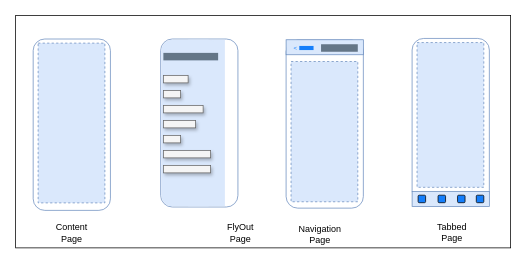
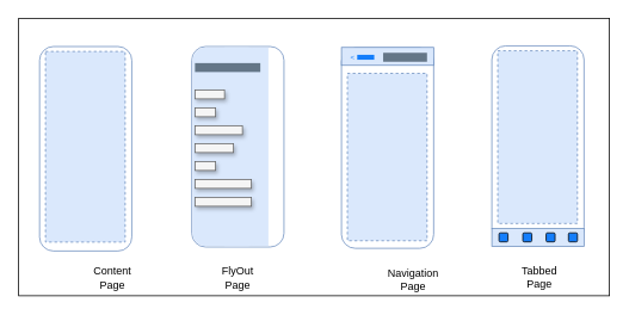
  <mxCell id="0" />
  <mxCell id="1" parent="0" />
  <mxCell id="2" value="" style="rounded=0;whiteSpace=wrap;html=1;shadow=0;glass=0;labelBackgroundColor=none;sketch=0;fontSize=8;" vertex="1" parent="1"><mxGeometry x="20" y="20" width="660" height="310" as="geometry" /></mxCell>
  <mxCell id="3" value="" style="shape=image;verticalLabelPosition=bottom;labelBackgroundColor=#ffffff;verticalAlign=top;aspect=fixed;imageAspect=0;image=https://i.pinimg.com/236x/f3/db/48/f3db4891a5deaa67db56935c1498bc0a.jpg;" vertex="1" parent="1"><mxGeometry x="535" y="31" width="130.28" height="260" as="geometry" /></mxCell>
  <mxCell id="4" value="" style="shape=image;verticalLabelPosition=bottom;labelBackgroundColor=#ffffff;verticalAlign=top;aspect=fixed;imageAspect=0;image=https://i.pinimg.com/236x/f3/db/48/f3db4891a5deaa67db56935c1498bc0a.jpg;" vertex="1" parent="1"><mxGeometry x="367" y="31" width="130.28" height="260" as="geometry" /></mxCell>
  <mxCell id="5" value="" style="shape=image;verticalLabelPosition=bottom;labelBackgroundColor=#ffffff;verticalAlign=top;aspect=fixed;imageAspect=0;image=https://i.pinimg.com/236x/f3/db/48/f3db4891a5deaa67db56935c1498bc0a.jpg;" vertex="1" parent="1"><mxGeometry x="199" y="31" width="130.28" height="260" as="geometry" /></mxCell>
  <mxCell id="6" value="" style="shape=image;verticalLabelPosition=bottom;labelBackgroundColor=#ffffff;verticalAlign=top;aspect=fixed;imageAspect=0;image=https://i.pinimg.com/236x/f3/db/48/f3db4891a5deaa67db56935c1498bc0a.jpg;" vertex="1" parent="1"><mxGeometry x="30" y="31" width="130.28" height="260" as="geometry" /></mxCell>
  <mxCell id="7" value="" style="rounded=1;whiteSpace=wrap;html=1;perimeterSpacing=0;sketch=0;glass=0;labelBackgroundColor=#ffffff;strokeColor=#6c8ebf;fillColor=none;" vertex="1" parent="1"><mxGeometry x="213.41" y="51.5" width="103" height="224" as="geometry" /></mxCell>
  <mxCell id="8" value="" style="rounded=0;whiteSpace=wrap;html=1;shadow=0;glass=0;labelBackgroundColor=#ffffff;sketch=0;fillColor=#dae8fc;fontSize=8;strokeColor=none;" vertex="1" parent="1"><mxGeometry x="250" y="52.5" width="49" height="222" as="geometry" /></mxCell>
- <mxCell id="9" value="Content&lt;br&gt;Page" style="text;html=1;strokeColor=none;fillColor=none;align=center;verticalAlign=middle;whiteSpace=wrap;rounded=0;" vertex="1" parent="1"><mxGeometry x="50" y="300" width="90" height="20" as="geometry" /></mxCell>
+ <mxCell id="9" value="Content&lt;br&gt;Page" style="text;html=1;strokeColor=none;fillColor=none;align=center;verticalAlign=middle;whiteSpace=wrap;rounded=0;" vertex="1" parent="1"><mxGeometry x="80" y="300" width="90" height="20" as="geometry" /></mxCell>
  <mxCell id="10" value="" style="rounded=1;whiteSpace=wrap;html=1;strokeColor=#6c8ebf;fillColor=none;glass=1;" vertex="1" parent="1"><mxGeometry x="43.41" y="51.5" width="103" height="228.5" as="geometry" /></mxCell>
  <mxCell id="11" value="" style="rounded=0;whiteSpace=wrap;html=1;dashed=1;fillColor=#dae8fc;strokeColor=#6c8ebf;sketch=0;shadow=0;glass=0;" vertex="1" parent="1"><mxGeometry x="50" y="57" width="89" height="213" as="geometry" /></mxCell>
- <mxCell id="12" value="FlyOut&lt;br&gt;Page" style="text;html=1;strokeColor=none;fillColor=none;align=center;verticalAlign=middle;whiteSpace=wrap;rounded=0;" vertex="1" parent="1"><mxGeometry x="274.91" y="300" width="90" height="20" as="geometry" /></mxCell>
+ <mxCell id="12" value="FlyOut&lt;br&gt;Page" style="text;html=1;strokeColor=none;fillColor=none;align=center;verticalAlign=middle;whiteSpace=wrap;rounded=0;" vertex="1" parent="1"><mxGeometry x="219.91" y="300" width="90" height="20" as="geometry" /></mxCell>
  <mxCell id="13" value="" style="rounded=1;whiteSpace=wrap;html=1;perimeterSpacing=0;sketch=0;glass=0;labelBackgroundColor=#ffffff;fillColor=#dae8fc;arcSize=30;imageHeight=24;absoluteArcSize=1;strokeColor=none;" vertex="1" parent="1"><mxGeometry x="214.2" y="52.5" width="76.59" height="222" as="geometry" /></mxCell>
  <mxCell id="14" value="" style="rounded=0;whiteSpace=wrap;html=1;fillColor=#f5f5f5;fontSize=8;strokeColor=#666666;fontColor=#333333;shadow=1;" vertex="1" parent="1"><mxGeometry x="217" y="200" width="63" height="10" as="geometry" /></mxCell>
  <mxCell id="15" value="" style="rounded=0;whiteSpace=wrap;html=1;fillColor=#f5f5f5;fontSize=8;strokeColor=#666666;fontColor=#333333;shadow=1;" vertex="1" parent="1"><mxGeometry x="217" y="100" width="33" height="10" as="geometry" /></mxCell>
  <mxCell id="16" value="" style="rounded=0;whiteSpace=wrap;html=1;fillColor=#f5f5f5;fontSize=8;strokeColor=#666666;fontColor=#333333;shadow=1;" vertex="1" parent="1"><mxGeometry x="217" y="120" width="23" height="10" as="geometry" /></mxCell>
  <mxCell id="17" value="" style="rounded=0;whiteSpace=wrap;html=1;fillColor=#f5f5f5;fontSize=8;strokeColor=#666666;fontColor=#333333;shadow=1;" vertex="1" parent="1"><mxGeometry x="217" y="140" width="53" height="10" as="geometry" /></mxCell>
  <mxCell id="18" value="" style="rounded=0;whiteSpace=wrap;html=1;fillColor=#f5f5f5;fontSize=8;strokeColor=#666666;fontColor=#333333;shadow=1;" vertex="1" parent="1"><mxGeometry x="217" y="160" width="43" height="10" as="geometry" /></mxCell>
  <mxCell id="19" value="" style="rounded=0;whiteSpace=wrap;html=1;fillColor=#f5f5f5;fontSize=8;strokeColor=#666666;fontColor=#333333;shadow=1;" vertex="1" parent="1"><mxGeometry x="217" y="180" width="23" height="10" as="geometry" /></mxCell>
  <mxCell id="20" value="" style="rounded=0;whiteSpace=wrap;html=1;fillColor=#f5f5f5;fontSize=8;strokeColor=#666666;fontColor=#333333;shadow=1;" vertex="1" parent="1"><mxGeometry x="217" y="220" width="63" height="10" as="geometry" /></mxCell>
  <mxCell id="21" value="" style="rounded=0;whiteSpace=wrap;html=1;fillColor=#647687;fontSize=8;shadow=0;sketch=0;fontColor=#ffffff;dashed=1;dashPattern=1 2;strokeColor=none;" vertex="1" parent="1"><mxGeometry x="217" y="70" width="73" height="10" as="geometry" /></mxCell>
- <mxCell id="22" value="Navigation&lt;br&gt;Page" style="text;html=1;strokeColor=none;fillColor=none;align=center;verticalAlign=middle;whiteSpace=wrap;rounded=0;" vertex="1" parent="1"><mxGeometry x="380.64" y="301.5" width="90" height="20" as="geometry" /></mxCell>
+ <mxCell id="22" value="Navigation&lt;br&gt;Page" style="text;html=1;strokeColor=none;fillColor=none;align=center;verticalAlign=middle;whiteSpace=wrap;rounded=0;" vertex="1" parent="1"><mxGeometry x="415.64" y="301.5" width="90" height="20" as="geometry" /></mxCell>
  <mxCell id="23" value="" style="rounded=1;whiteSpace=wrap;html=1;strokeColor=#6c8ebf;fillColor=none;glass=1;" vertex="1" parent="1"><mxGeometry x="380.64" y="53" width="103" height="224" as="geometry" /></mxCell>
  <mxCell id="24" value="" style="rounded=0;whiteSpace=wrap;html=1;dashed=1;fillColor=#dae8fc;strokeColor=#6c8ebf;sketch=0;shadow=0;glass=0;" vertex="1" parent="1"><mxGeometry x="387.23" y="81.5" width="89" height="187" as="geometry" /></mxCell>
  <mxCell id="25" value="" style="rounded=0;whiteSpace=wrap;html=1;shadow=0;glass=0;labelBackgroundColor=#ffffff;sketch=0;fillColor=#dae8fc;fontSize=8;strokeColor=#6c8ebf;" vertex="1" parent="1"><mxGeometry x="380.64" y="52.5" width="103" height="20" as="geometry" /></mxCell>
  <mxCell id="26" value="&amp;lt;" style="text;html=1;strokeColor=none;fillColor=none;align=left;verticalAlign=middle;whiteSpace=wrap;rounded=0;shadow=0;glass=0;labelBackgroundColor=none;sketch=0;fontSize=8;fontColor=#147efb;" vertex="1" parent="1"><mxGeometry x="388.64" y="57.25" width="8.59" height="10.5" as="geometry" /></mxCell>
  <mxCell id="27" value="" style="rounded=0;whiteSpace=wrap;html=1;fillColor=#647687;fontSize=8;shadow=0;sketch=0;fontColor=#ffffff;dashed=1;dashPattern=1 2;strokeColor=none;" vertex="1" parent="1"><mxGeometry x="427.23" y="58.5" width="49" height="10" as="geometry" /></mxCell>
  <mxCell id="28" value="" style="rounded=0;whiteSpace=wrap;html=1;fontSize=8;shadow=0;sketch=0;fontColor=#ffffff;dashed=1;dashPattern=1 2;strokeColor=none;fillColor=#147EFB;" vertex="1" parent="1"><mxGeometry x="398.23" y="60.75" width="19" height="5.5" as="geometry" /></mxCell>
  <mxCell id="29" value="Tabbed&lt;br&gt;Page" style="text;html=1;strokeColor=none;fillColor=none;align=center;verticalAlign=middle;whiteSpace=wrap;rounded=0;" vertex="1" parent="1"><mxGeometry x="556.64" y="299.25" width="90" height="20" as="geometry" /></mxCell>
  <mxCell id="30" value="" style="rounded=1;whiteSpace=wrap;html=1;strokeColor=#6c8ebf;fillColor=none;glass=1;" vertex="1" parent="1"><mxGeometry x="548.64" y="50.75" width="103" height="218.5" as="geometry" /></mxCell>
  <mxCell id="31" value="" style="rounded=0;whiteSpace=wrap;html=1;dashed=1;fillColor=#dae8fc;strokeColor=#6c8ebf;sketch=0;shadow=0;glass=0;" vertex="1" parent="1"><mxGeometry x="555.23" y="56.25" width="89" height="193" as="geometry" /></mxCell>
  <mxCell id="32" value="" style="rounded=0;whiteSpace=wrap;html=1;shadow=0;glass=0;labelBackgroundColor=#ffffff;sketch=0;fillColor=#dae8fc;fontSize=8;strokeColor=#6c8ebf;" vertex="1" parent="1"><mxGeometry x="548.64" y="254.75" width="103" height="20" as="geometry" /></mxCell>
  <mxCell id="33" value="" style="whiteSpace=wrap;html=1;aspect=fixed;rounded=1;shadow=0;glass=0;labelBackgroundColor=none;sketch=0;fillColor=#147EFB;fontSize=8;fontColor=#147efb;" vertex="1" parent="1"><mxGeometry x="556.64" y="259.75" width="10" height="10" as="geometry" /></mxCell>
  <mxCell id="34" value="" style="whiteSpace=wrap;html=1;aspect=fixed;rounded=1;shadow=0;glass=0;labelBackgroundColor=none;sketch=0;fillColor=#147EFB;fontSize=8;fontColor=#147efb;" vertex="1" parent="1"><mxGeometry x="583.23" y="259.75" width="10" height="10" as="geometry" /></mxCell>
  <mxCell id="35" value="" style="whiteSpace=wrap;html=1;aspect=fixed;rounded=1;shadow=0;glass=0;labelBackgroundColor=none;sketch=0;fillColor=#147EFB;fontSize=8;fontColor=#147efb;" vertex="1" parent="1"><mxGeometry x="609.23" y="259.75" width="10" height="10" as="geometry" /></mxCell>
  <mxCell id="36" value="" style="whiteSpace=wrap;html=1;aspect=fixed;rounded=1;shadow=0;glass=0;labelBackgroundColor=none;sketch=0;fillColor=#147EFB;fontSize=8;fontColor=#147efb;" vertex="1" parent="1"><mxGeometry x="634.23" y="259.75" width="10" height="10" as="geometry" /></mxCell>
